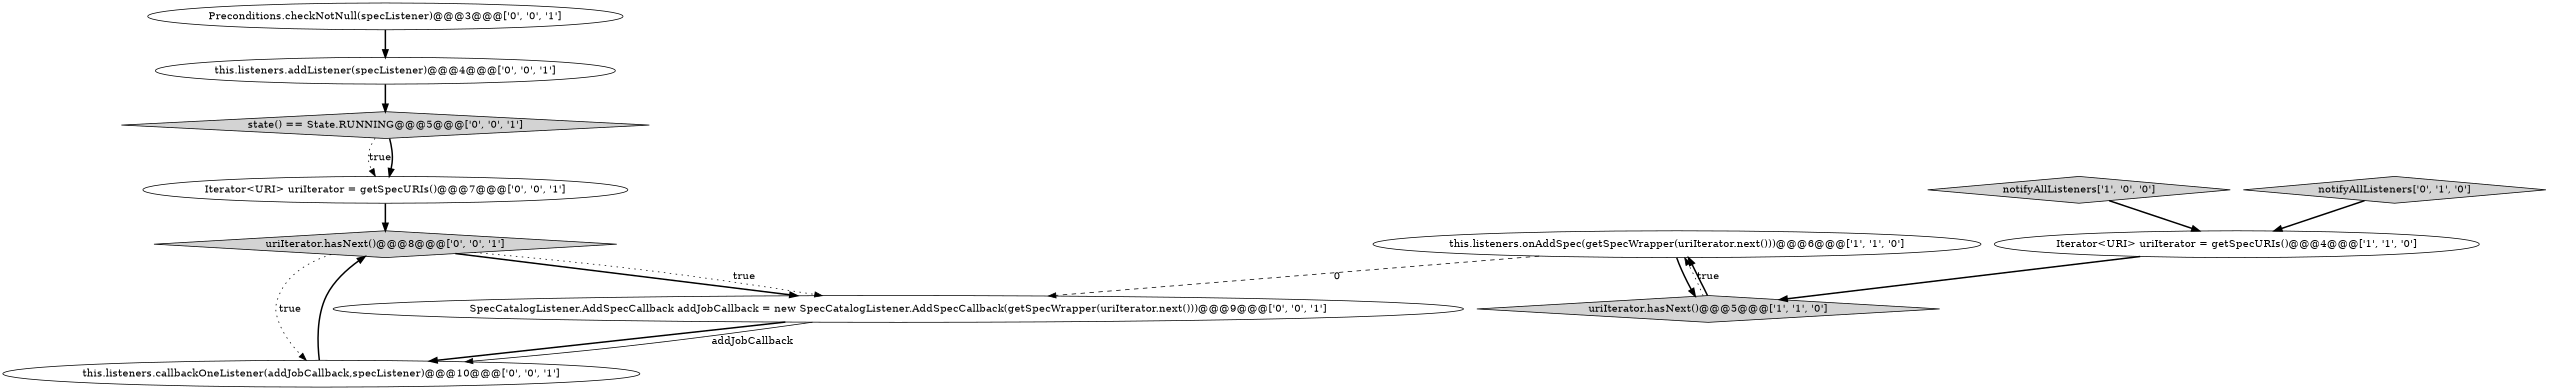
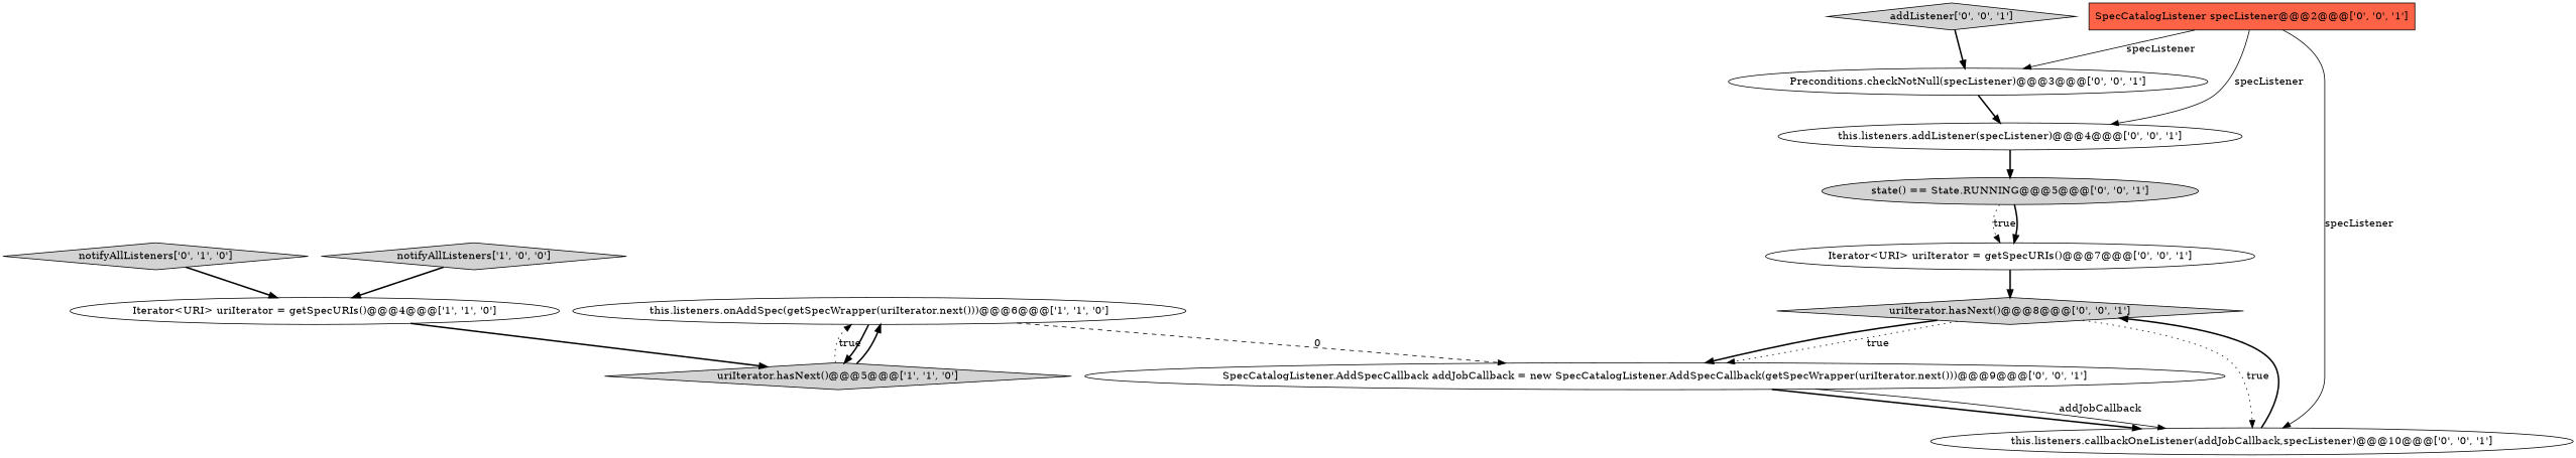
  digraph {
    node [fillcolor=white shape=ellipse style=filled]
    edge [style=bold]
    n1 [label="Preconditions.checkNotNull(specListener)@@@3@@@['0', '0', '1']"]
    n2 [label="this.listeners.addListener(specListener)@@@4@@@['0', '0', '1']"]
-   n3 [fillcolor=lightgray label="state() == State.RUNNING@@@5@@@['0', '0', '1']" shape=diamond]
+   n3 [fillcolor=lightgray label="state() == State.RUNNING@@@5@@@['0', '0', '1']"]
    n4 [fillcolor=lightgray label="uriIterator.hasNext()@@@8@@@['0', '0', '1']" shape=diamond]
    n5 [label="this.listeners.callbackOneListener(addJobCallback,specListener)@@@10@@@['0', '0', '1']"]
    n6 [label="SpecCatalogListener.AddSpecCallback addJobCallback = new SpecCatalogListener.AddSpecCallback(getSpecWrapper(uriIterator.next()))@@@9@@@['0', '0', '1']"]
    n7 [label="Iterator<URI> uriIterator = getSpecURIs()@@@4@@@['1', '1', '0']"]
    n8 [fillcolor=lightgray label="uriIterator.hasNext()@@@5@@@['1', '1', '0']" shape=diamond]
    n9 [label="this.listeners.onAddSpec(getSpecWrapper(uriIterator.next()))@@@6@@@['1', '1', '0']"]
    n10 [fillcolor=lightgray label="notifyAllListeners['0', '1', '0']" shape=diamond]
    n11 [fillcolor=lightgray label="notifyAllListeners['1', '0', '0']" shape=diamond]
    n12 [label="Iterator<URI> uriIterator = getSpecURIs()@@@7@@@['0', '0', '1']"]
+   n13 [fillcolor=lightgray label="addListener['0', '0', '1']" shape=diamond]
+   n14 [fillcolor=tomato label="SpecCatalogListener specListener@@@2@@@['0', '0', '1']" shape=box]
    n1 -> n2
    n2 -> n3
    n3 -> n12 [label=true style=dotted]
    n3 -> n12
    n4 -> n5 [label=true style=dotted]
    n4 -> n6
    n4 -> n6 [label=true style=dotted]
    n5 -> n4
    n6 -> n5
    n6 -> n5 [label=addJobCallback style=solid]
    n7 -> n8
    n8 -> n9 [label=true style=dotted]
    n8 -> n9
    n9 -> n6 [label=0 style=dashed]
    n9 -> n8
    n10 -> n7
    n11 -> n7
    n12 -> n4
+   n13 -> n1
+   n14 -> n1 [label=specListener style=solid]
+   n14 -> n2 [label=specListener style=solid]
+   n14 -> n5 [label=specListener style=solid]
  }
